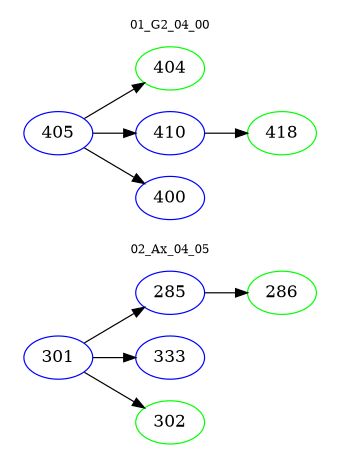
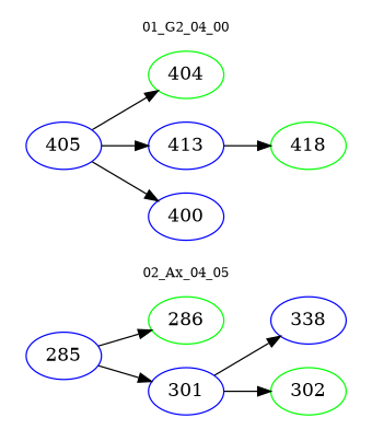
  digraph {
    fontname="DejaVu Serif"
    rankdir=LR
    node [color=blue fontname="DejaVu Serif"]
    edge [color=black fontname="DejaVu Serif"]
    n1 [label=301]
    n2 [color=green label=302]
-   n3 [label=333]
+   n3 [label=338]
    n4 [label=285]
    n5 [color=green label=286]
    n6 [label=405]
    n7 [label=400]
-   n8 [label=410]
+   n8 [label=413]
    n9 [color=green label=404]
    n10 [color=green label=418]
    subgraph cluster_1 {
      color=white
      fontsize=10
      label="02_Ax_04_05"
      n1
      n2
      n3
      n4
      n5
    }
    subgraph cluster_2 {
      color=white
      fontsize=10
      label="01_G2_04_00"
      n6
      n7
      n8
      n9
      n10
    }
    n1 -> n2
    n1 -> n3
-   n1 -> n4
+   n4 -> n1
    n4 -> n5
    n6 -> n7
    n6 -> n8
    n6 -> n9
    n8 -> n10
  }
